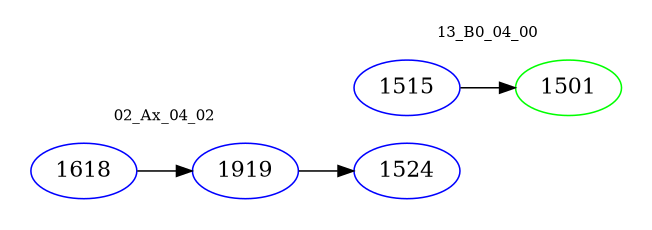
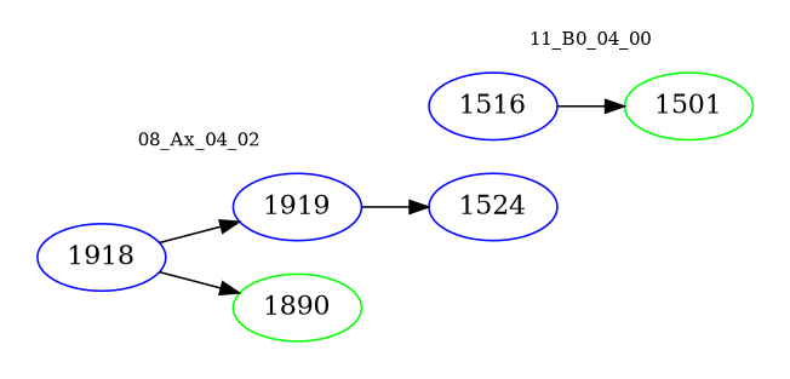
  digraph {
    rankdir=LR
    node [color=blue]
    edge [color=black]
-   n1 [label=1618]
+   n1 [label=1918]
+   n2 [color=green label=1890]
    n3 [label=1919]
-   n4 [label=1515]
+   n4 [label=1516]
    n5 [color=green label=1501]
    n6 [label=1524]
    subgraph cluster_1 {
      color=white
      fontsize=10
-     label="02_Ax_04_02"
+     label="08_Ax_04_02"
      n1
+     n2
      n3
    }
    subgraph cluster_2 {
      color=white
      fontsize=10
-     label="13_B0_04_00"
+     label="11_B0_04_00"
      n4
      n5
      n6
    }
+   n1 -> n2
    n1 -> n3
    n3 -> n6
    n4 -> n5
  }
